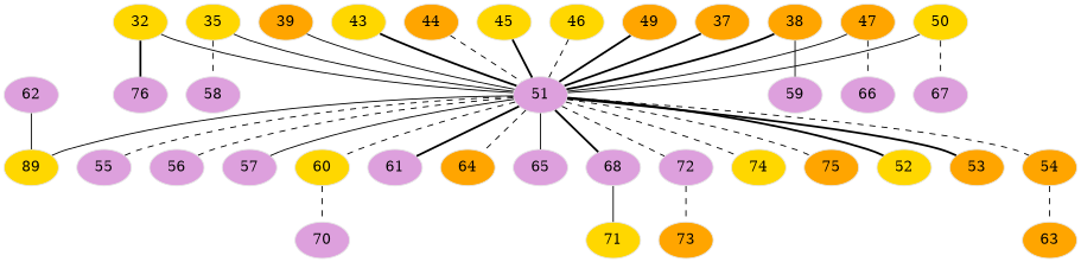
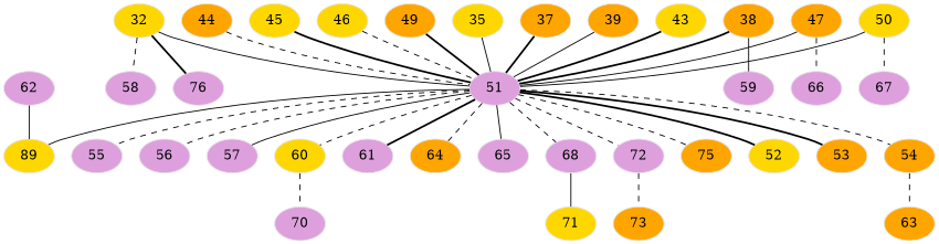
  graph {
    node [color=gray90 fillcolor=plum style=filled]
    edge [style=dashed]
    51 [super="+25+33+42+22+26+34+30+29+31"]
    52 [fillcolor=gold]
    53 [fillcolor=orange]
    54 [fillcolor=orange]
    55
    56
    57
    60 [fillcolor=gold super="+4"]
    61
    64 [fillcolor=orange]
    65
    68
    n13 [fillcolor=gold label=89 super="+41"]
    72 [super="+48"]
-   74 [fillcolor=gold]
    75 [fillcolor=orange]
    32 [fillcolor=gold]
    76
    35 [fillcolor=gold]
    58
    37 [fillcolor=orange]
    38 [fillcolor=orange]
    59
    39 [fillcolor=orange]
    43 [fillcolor=gold]
    44 [fillcolor=orange]
    45 [fillcolor=gold]
    46 [fillcolor=gold]
    47 [fillcolor=orange]
    66
    49 [fillcolor=orange]
    50 [fillcolor=gold]
    67
    63 [fillcolor=orange]
    70
    71 [fillcolor=gold]
    73 [fillcolor=orange]
    62
    51 -- 52 [style=bold]
    51 -- 53 [style=bold]
    51 -- 54
    51 -- 55
    51 -- 56
    51 -- 57 [style=solid]
    51 -- 60
    51 -- 61 [style=bold]
    51 -- 64
    51 -- 65 [style=solid]
-   51 -- 68 [style=bold]
+   51 -- 68
    51 -- n13 [style=solid]
    51 -- 72
-   51 -- 74
    51 -- 75
    54 -- 63
    60 -- 70
    68 -- 71 [style=solid]
    72 -- 73
    32 -- 51 [style=solid]
    32 -- 76 [style=bold]
    35 -- 51 [style=solid]
-   35 -- 58
+   32 -- 58
    37 -- 51 [style=bold]
    38 -- 51 [style=bold]
    38 -- 59 [style=solid]
    39 -- 51 [style=solid]
    43 -- 51 [style=bold]
    44 -- 51
    45 -- 51 [style=bold]
    46 -- 51
    47 -- 51 [style=solid]
    47 -- 66
    49 -- 51 [style=bold]
    50 -- 51 [style=solid]
    50 -- 67
    62 -- n13 [style=solid]
  }
